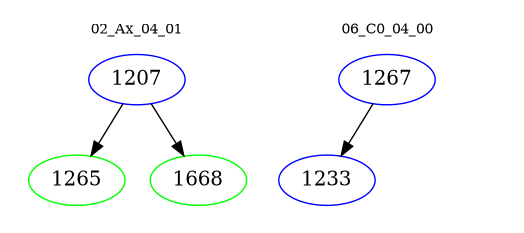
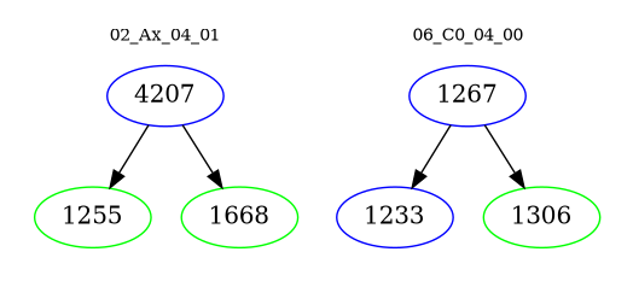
  digraph {
    node [color=blue]
    edge [color=black]
-   n1 [label=1207]
-   n2 [color=green label=1265]
+   n1 [label=4207]
+   n2 [color=green label=1255]
    n3 [color=green label=1668]
    n4 [label=1267]
    n5 [label=1233]
+   n6 [color=green label=1306]
    subgraph cluster_1 {
      color=white
      fontsize=10
      label="02_Ax_04_01"
      n1
      n2
      n3
    }
    subgraph cluster_2 {
      color=white
      fontsize=10
      label="06_C0_04_00"
      n4
      n5
+     n6
    }
    n1 -> n2
    n1 -> n3
    n4 -> n5
+   n4 -> n6
  }
